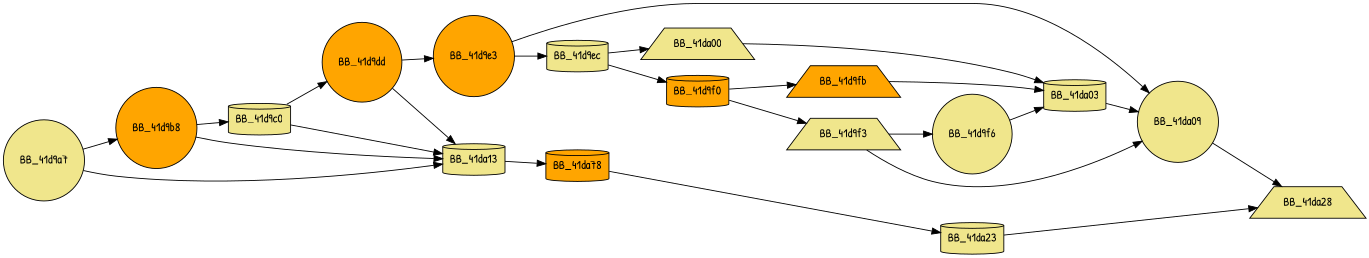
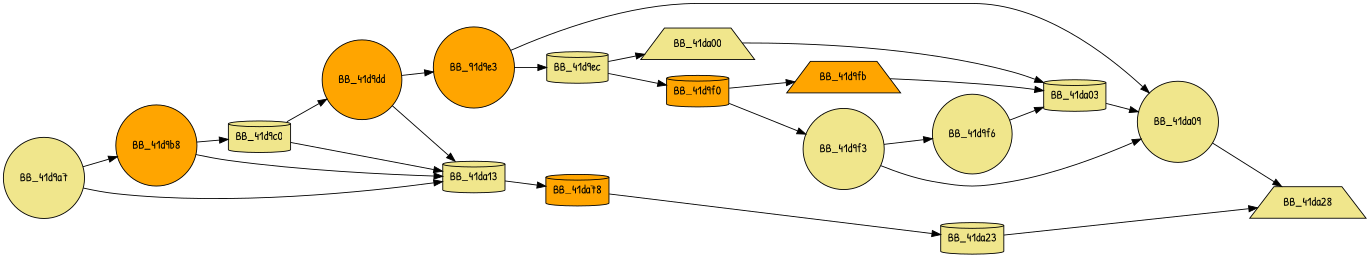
  digraph {
    fontname="Patrick Hand"
    rankdir=LR
    node [fillcolor=khaki fontname="Patrick Hand" shape=circle style=filled]
    edge [fontname="Patrick Hand"]
    BB_41d9a7
    BB_41d9b8 [fillcolor=orange]
    BB_41da13 [shape=cylinder]
    BB_41d9c0 [shape=cylinder]
    n5 [fillcolor=orange label=BB_41da78 shape=cylinder]
    BB_41d9dd [fillcolor=orange]
    BB_41da23 [shape=cylinder]
-   BB_41d9e3 [fillcolor=orange]
+   BB_41d9e3 [fillcolor=orange label=BB_91d9e3]
    BB_41d9ec [shape=cylinder]
    BB_41da09
    BB_41d9f0 [fillcolor=orange shape=cylinder]
    BB_41da00 [shape=trapezium]
    BB_41da28 [shape=trapezium]
-   BB_41d9f3 [shape=trapezium]
+   BB_41d9f3
    BB_41d9fb [fillcolor=orange shape=trapezium]
    BB_41da03 [shape=cylinder]
    BB_41d9f6
    BB_41d9a7 -> BB_41d9b8
    BB_41d9a7 -> BB_41da13
    BB_41d9b8 -> BB_41da13
    BB_41d9b8 -> BB_41d9c0
    BB_41da13 -> n5
    BB_41d9c0 -> BB_41da13
    BB_41d9c0 -> BB_41d9dd
    n5 -> BB_41da23
    BB_41d9dd -> BB_41da13
    BB_41d9dd -> BB_41d9e3
    BB_41da23 -> BB_41da28
    BB_41d9e3 -> BB_41d9ec
    BB_41d9e3 -> BB_41da09
    BB_41d9ec -> BB_41d9f0
    BB_41d9ec -> BB_41da00
    BB_41da09 -> BB_41da28
    BB_41d9f0 -> BB_41d9f3
    BB_41d9f0 -> BB_41d9fb
    BB_41da00 -> BB_41da03
    BB_41d9f3 -> BB_41da09
    BB_41d9f3 -> BB_41d9f6
    BB_41d9fb -> BB_41da03
    BB_41da03 -> BB_41da09
    BB_41d9f6 -> BB_41da03
  }
